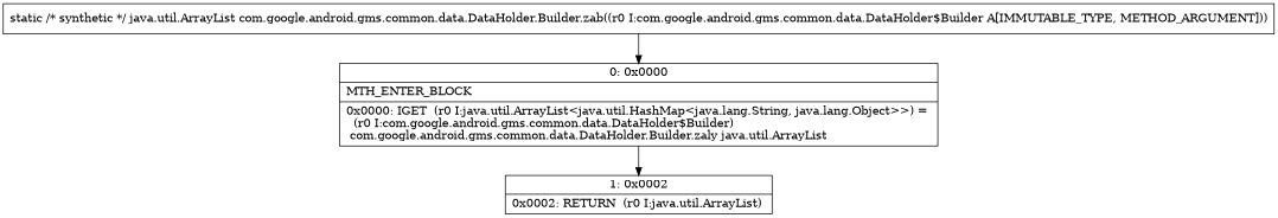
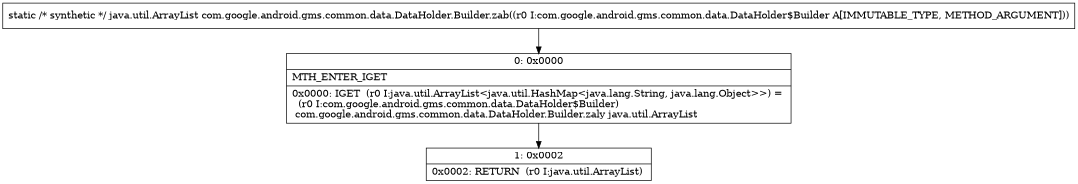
  digraph {
    node [shape=record]
-   n1 [label="{0\:\ 0x0000|MTH_ENTER_BLOCK\l|0x0000: IGET  (r0 I:java.util.ArrayList\<java.util.HashMap\<java.lang.String, java.lang.Object\>\>) = \l  (r0 I:com.google.android.gms.common.data.DataHolder$Builder)\l com.google.android.gms.common.data.DataHolder.Builder.zaly java.util.ArrayList \l}"]
+   n1 [label="{0\:\ 0x0000|MTH_ENTER_IGET\l|0x0000: IGET  (r0 I:java.util.ArrayList\<java.util.HashMap\<java.lang.String, java.lang.Object\>\>) = \l  (r0 I:com.google.android.gms.common.data.DataHolder$Builder)\l com.google.android.gms.common.data.DataHolder.Builder.zaly java.util.ArrayList \l}"]
    n2 [label="{1\:\ 0x0002|0x0002: RETURN  (r0 I:java.util.ArrayList) \l}"]
    n3 [label="{static \/* synthetic *\/ java.util.ArrayList com.google.android.gms.common.data.DataHolder.Builder.zab((r0 I:com.google.android.gms.common.data.DataHolder$Builder A[IMMUTABLE_TYPE, METHOD_ARGUMENT])) }"]
    n1 -> n2
    n3 -> n1
  }
